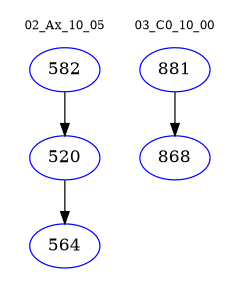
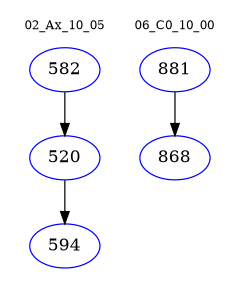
  digraph {
    node [color=blue]
    edge [color=black]
    n1 [label=582]
    n2 [label=520]
-   n3 [label=564]
+   n3 [label=594]
    n4 [label=881]
    n5 [label=868]
    subgraph cluster_1 {
      color=white
      fontsize=10
      label="02_Ax_10_05"
      n1
      n2
      n3
    }
    subgraph cluster_2 {
      color=white
      fontsize=10
-     label="03_C0_10_00"
+     label="06_C0_10_00"
      n4
      n5
    }
    n1 -> n2
    n2 -> n3
    n4 -> n5
  }
